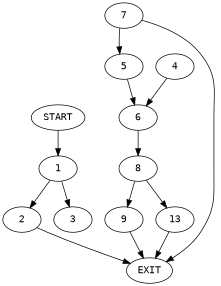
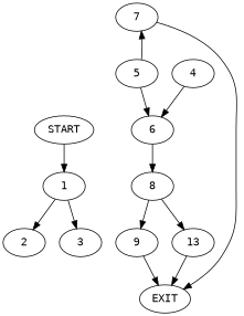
  digraph {
    fontname="DejaVu Sans Mono"
    node [fontname="DejaVu Sans Mono"]
    edge [fontname="DejaVu Sans Mono"]
    n1 [label=START]
    1
    2
    3
    n5 [label=EXIT]
    4
    6
    5
    7
    8
    9
    n12 [label=13]
    n1 -> 1
    1 -> 2
    1 -> 3
-   2 -> n5
    4 -> 6
    6 -> 8
    5 -> 6
-   7 -> 5
+   5 -> 7
    7 -> n5
    8 -> 9
    8 -> n12
    9 -> n5
    n12 -> n5
  }
